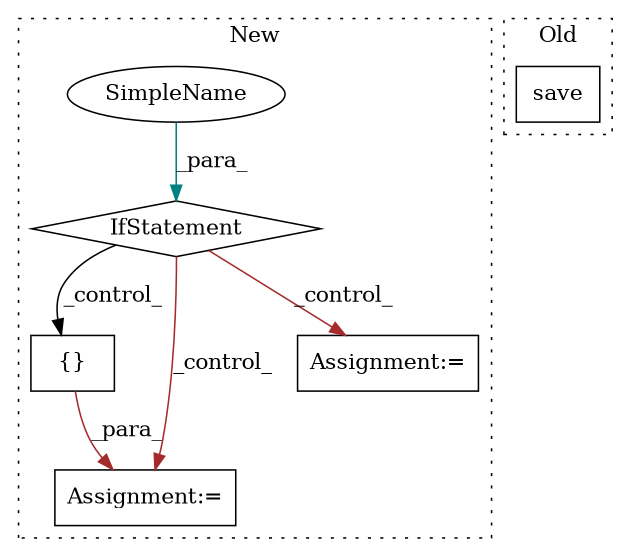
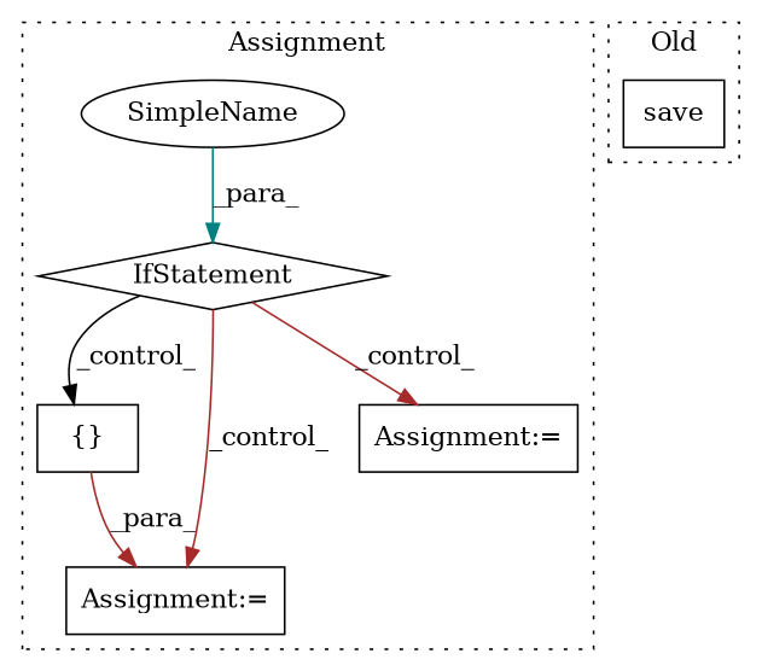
  digraph {
    node [a=7 l=1 shape=box]
    edge [color=brown]
    n1 [a=4 l="1,1" label="{}" s="1007,1018"]
    n2 [label="Assignment:=" s=997]
    n3 [a=42 label=SimpleName shape=ellipse l=""]
    n4 [a=25 l="4,2" label=IfStatement s="458,484" shape=diamond]
    n5 [label="Assignment:=" s=773]
    n6 [a=32 l="5,1" label=save s="452,469"]
    subgraph cluster_1 {
-     label=New
+     label=Assignment
      style=dotted
      n1
      n2
      n3
      n4
      n5
    }
    subgraph cluster_2 {
      label=Old
      style=dotted
      n6
    }
    n1 -> n2 [label=_para_]
    n3 -> n4 [color=teal label=_para_]
    n4 -> n1 [color=black label=_control_]
    n4 -> n2 [label=_control_]
    n4 -> n5 [label=_control_]
  }
